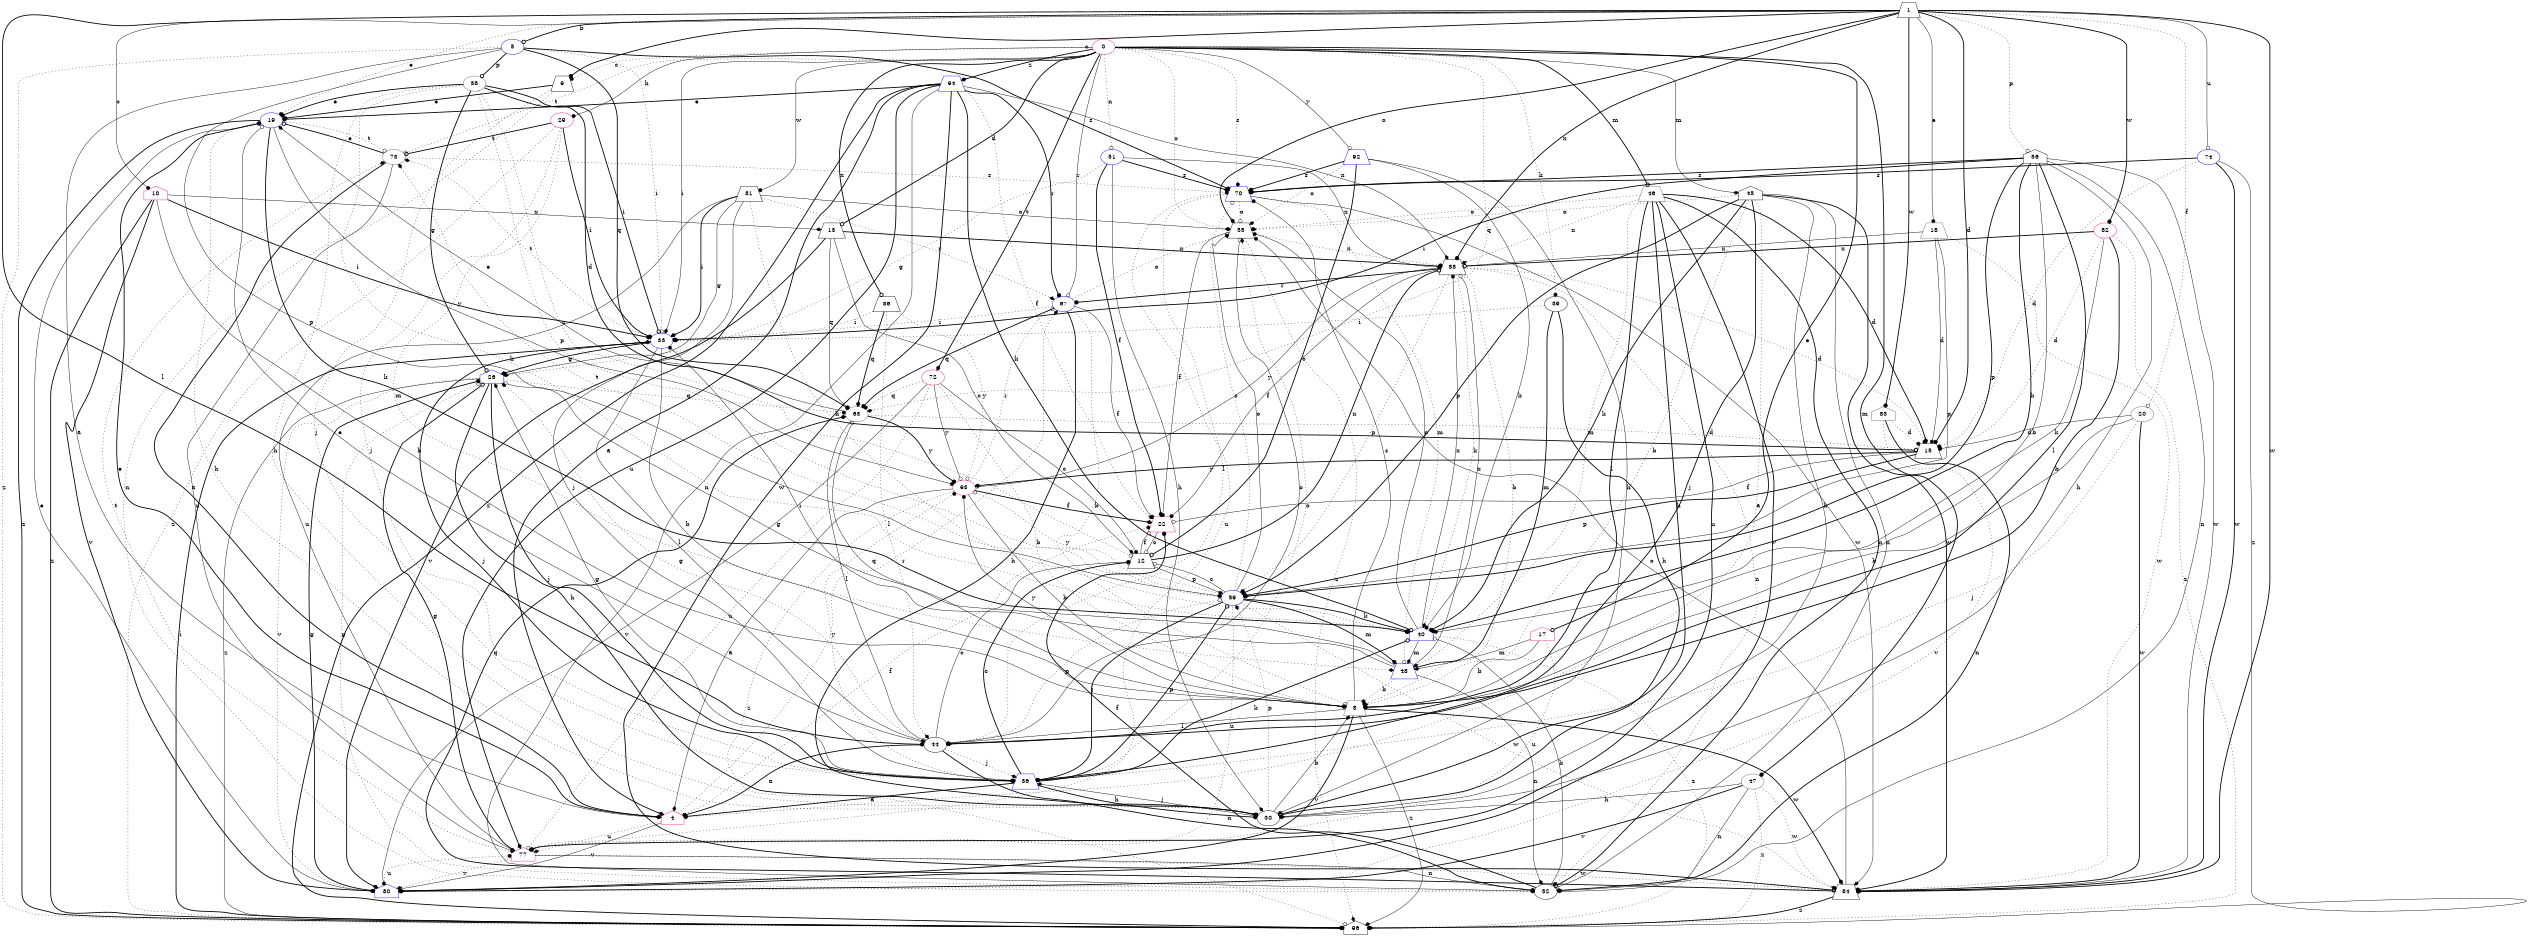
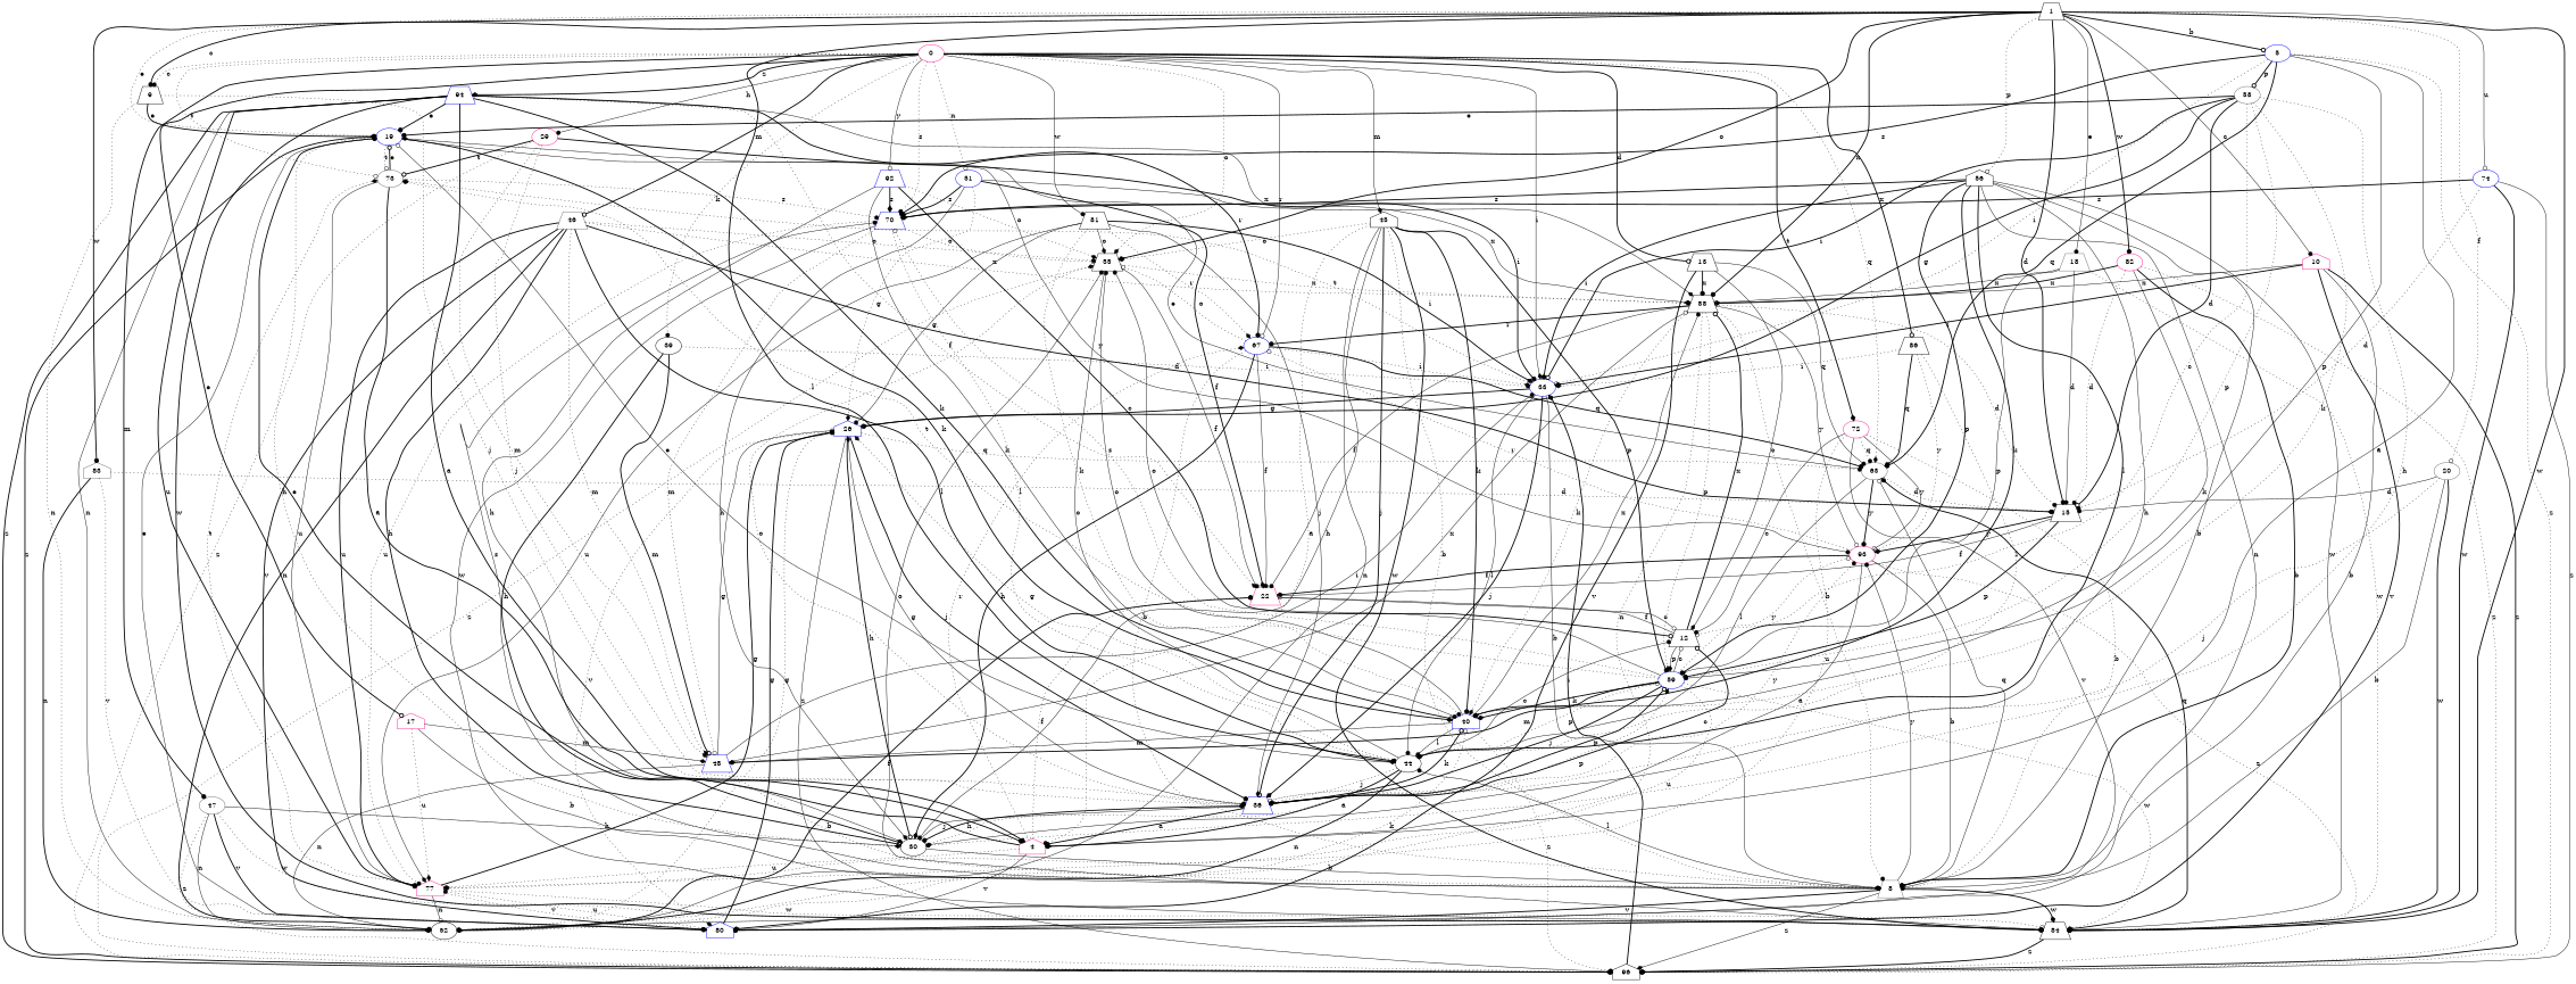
  strict digraph {
    node [color=black shape=ellipse]
    edge [arrowhead=dot style=bold]
    0 [color=deeppink]
    9 [shape=trapezium]
    13 [shape=trapezium]
    17 [color=deeppink shape=house]
    29 [color=deeppink]
    33 [color=blue]
    39
    45 [shape=house]
    46 [color=gray40 shape=trapezium]
    47 [color=gray40]
    51 [color=blue]
    55 [shape=trapezium]
    63 [color=gray40]
    67 [color=blue]
    70 [color=blue shape=trapezium]
    72 [color=deeppink]
    73 [color=gray40]
    81 [shape=trapezium]
    86 [shape=trapezium]
    92 [color=blue shape=trapezium]
    94 [color=blue shape=trapezium]
    19 [color=blue]
    36 [color=blue shape=trapezium]
    52
    88 [shape=trapezium]
    80 [color=blue shape=house]
    12 [shape=trapezium]
    77 [color=deeppink shape=house]
    8 [color=gray40 shape=trapezium]
    48 [color=blue shape=trapezium]
    96 [shape=house]
    44
    26 [color=blue shape=house]
    30
    84 [shape=trapezium]
    4 [color=deeppink shape=house]
    59 [color=blue]
    40 [color=blue shape=house]
    15 [shape=trapezium]
    22 [color=deeppink shape=trapezium]
    93 [color=deeppink]
    1 [shape=trapezium]
    5 [color=blue]
    10 [color=deeppink shape=house]
    18 [color=gray40 shape=trapezium]
    20 [color=gray40]
    56 [shape=house]
    74 [color=blue]
    82 [color=deeppink]
    83 [color=gray40 shape=house]
    58 [color=gray40]
    0 -> 9 [label=c style=dotted]
    0 -> 13 [arrowhead=odot label=d]
    0 -> 17 [arrowhead=odot label=e]
    0 -> 29 [label=h style=solid]
    0 -> 33 [arrowhead=diamond label=i style=solid]
    0 -> 39 [label=k style=dotted]
    0 -> 45 [arrowhead=diamond label=m style=solid]
    0 -> 46 [arrowhead=odot label=m]
    0 -> 47 [label=m]
    0 -> 51 [arrowhead=odot label=n style=dotted]
    0 -> 55 [arrowhead=diamond label=o style=dotted]
    0 -> 63 [arrowhead=diamond label=q style=dotted]
    0 -> 67 [arrowhead=odot label=r style=solid]
    0 -> 70 [label=s style=dotted]
    0 -> 72 [arrowhead=diamond label=t]
    0 -> 73 [arrowhead=odot label=t style=dotted]
    0 -> 81 [label=w style=solid]
    0 -> 86 [arrowhead=odot label=x]
    0 -> 92 [arrowhead=odot label=y style=solid]
    0 -> 94 [arrowhead=diamond label=z]
    9 -> 19 [arrowhead=diamond label=e]
    9 -> 36 [arrowhead=diamond label=j style=dotted]
    9 -> 52 [label=n style=dotted]
    13 -> 63 [label=q style=solid]
    13 -> 88 [label=x]
    13 -> 80 [arrowhead=diamond label=v]
    13 -> 12 [arrowhead=diamond label=c style=solid]
    17 -> 77 [arrowhead=diamond label=u style=dotted]
    17 -> 8 [arrowhead=odot label=b style=solid]
    17 -> 48 [arrowhead=diamond label=m style=solid]
    29 -> 33 [label=i]
    29 -> 73 [arrowhead=odot label=t]
    29 -> 36 [label=j style=dotted]
    29 -> 48 [arrowhead=diamond label=m style=dotted]
    29 -> 96 [label=z style=dotted]
    33 -> 73 [arrowhead=diamond label=t style=dotted]
    33 -> 36 [arrowhead=diamond label=j]
    33 -> 8 [arrowhead=diamond label=b style=solid]
    33 -> 44 [label=l style=solid]
    33 -> 26 [arrowhead=diamond label=g]
    39 -> 33 [label=i style=dotted]
    39 -> 48 [arrowhead=odot label=m]
    39 -> 30 [arrowhead=odot label=h]
    45 -> 55 [arrowhead=diamond label=o style=dotted]
    45 -> 36 [arrowhead=odot label=j]
    45 -> 52 [arrowhead=odot label=n style=solid]
    45 -> 8 [arrowhead=diamond label=b style=dotted]
    45 -> 30 [label=h style=solid]
    45 -> 84 [label=w]
    45 -> 4 [label=a style=dotted]
    45 -> 59 [label=p]
    45 -> 40 [label=k]
    46 -> 55 [label=o style=dotted]
    46 -> 52 [arrowhead=odot label=n]
    46 -> 88 [arrowhead=diamond label=x style=dotted]
    46 -> 80 [arrowhead=diamond label=v]
    46 -> 77 [arrowhead=odot label=u]
    46 -> 48 [arrowhead=diamond label=m style=dotted]
    46 -> 44 [arrowhead=diamond label=l]
    46 -> 30 [arrowhead=odot label=h]
    46 -> 15 [arrowhead=diamond label=d]
    47 -> 52 [arrowhead=diamond label=n style=solid]
    47 -> 80 [arrowhead=diamond label=v]
    47 -> 96 [arrowhead=diamond label=z style=dotted]
    47 -> 30 [arrowhead=odot label=h style=solid]
    47 -> 84 [label=w style=dotted]
    51 -> 70 [arrowhead=diamond label=s]
    51 -> 88 [arrowhead=diamond label=x style=solid]
    51 -> 26 [arrowhead=diamond label=g style=dotted]
    51 -> 30 [arrowhead=diamond label=h style=solid]
    51 -> 22 [arrowhead=diamond label=f]
    55 -> 88 [label=x style=dotted]
    55 -> 96 [arrowhead=diamond label=z style=dotted]
    55 -> 22 [label=f style=solid]
    63 -> 19 [arrowhead=diamond label=e style=solid]
    63 -> 44 [arrowhead=odot label=l style=solid]
    63 -> 15 [arrowhead=odot label=d style=dotted]
    63 -> 93 [label=y]
    67 -> 33 [arrowhead=diamond label=i style=dotted]
    67 -> 55 [arrowhead=odot label=o style=dotted]
    67 -> 63 [label=q]
    67 -> 8 [arrowhead=odot label=b style=dotted]
    67 -> 30 [arrowhead=diamond label=h]
    67 -> 22 [label=f style=solid]
    70 -> 55 [arrowhead=odot label=o style=dotted]
    70 -> 77 [label=u style=dotted]
    70 -> 48 [arrowhead=odot label=m style=dotted]
    70 -> 44 [label=l style=dotted]
    70 -> 84 [arrowhead=diamond label=w style=solid]
    72 -> 63 [label=q style=dotted]
    72 -> 80 [label=v style=solid]
    72 -> 12 [label=c style=solid]
    72 -> 77 [arrowhead=odot label=u style=dotted]
    72 -> 8 [arrowhead=odot label=b style=dotted]
    72 -> 93 [arrowhead=odot label=y style=solid]
    73 -> 70 [label=s style=dotted]
    73 -> 19 [arrowhead=odot label=e]
    73 -> 77 [label=u style=solid]
    73 -> 4 [arrowhead=diamond label=a]
    81 -> 33 [arrowhead=diamond label=i]
    81 -> 55 [arrowhead=diamond label=o style=solid]
    81 -> 67 [arrowhead=diamond label=r style=dotted]
    81 -> 36 [arrowhead=diamond label=j style=solid]
    81 -> 77 [arrowhead=diamond label=u style=solid]
    81 -> 26 [label=g style=solid]
    81 -> 40 [label=k style=dotted]
    86 -> 33 [arrowhead=diamond label=i style=dotted]
    86 -> 63 [arrowhead=diamond label=q]
    86 -> 44 [arrowhead=diamond label=l style=dotted]
    86 -> 93 [arrowhead=odot label=y style=dotted]
    92 -> 55 [arrowhead=diamond label=o style=dotted]
    92 -> 70 [arrowhead=diamond label=s]
    92 -> 12 [arrowhead=odot label=c]
    92 -> 30 [arrowhead=diamond label=h style=solid]
    92 -> 40 [label=k style=solid]
    94 -> 67 [label=r]
    94 -> 19 [label=e]
    94 -> 52 [label=n style=solid]
    94 -> 88 [arrowhead=diamond label=x style=solid]
    94 -> 77 [arrowhead=diamond label=u]
    94 -> 96 [arrowhead=diamond label=z]
    94 -> 84 [arrowhead=odot label=w]
    94 -> 4 [arrowhead=diamond label=a]
    94 -> 40 [arrowhead=odot label=k]
    94 -> 22 [arrowhead=diamond label=f style=dotted]
    19 -> 73 [arrowhead=odot label=t style=dotted]
    19 -> 96 [arrowhead=odot label=z]
    19 -> 30 [arrowhead=diamond label=h style=dotted]
    19 -> 40 [arrowhead=diamond label=k]
    19 -> 93 [label=y style=solid]
    36 -> 55 [arrowhead=diamond label=o style=dotted]
    36 -> 12 [arrowhead=odot label=c]
    36 -> 26 [arrowhead=diamond label=g style=solid]
    36 -> 30 [label=h]
    36 -> 4 [label=a]
    36 -> 59 [arrowhead=odot label=p]
    36 -> 40 [arrowhead=odot label=k]
    36 -> 93 [label=y style=dotted]
    52 -> 26 [arrowhead=odot label=g style=dotted]
-   52 -> 40 [arrowhead=odot label=k style=solid]
+   52 -> 40 [arrowhead=odot label=k style=dotted]
    52 -> 22 [label=f]
    88 -> 67 [label=r]
    88 -> 52 [arrowhead=diamond label=n style=dotted]
    88 -> 8 [label=b style=dotted]
    88 -> 59 [arrowhead=diamond label=p style=dotted]
    88 -> 40 [arrowhead=diamond label=k style=dotted]
    88 -> 15 [label=d style=dotted]
    88 -> 22 [label=f style=solid]
    88 -> 93 [arrowhead=odot label=y style=solid]
    80 -> 19 [label=e style=solid]
    80 -> 77 [label=u style=dotted]
    80 -> 26 [label=g]
    12 -> 88 [arrowhead=odot label=x]
    12 -> 59 [arrowhead=diamond label=p style=solid]
    12 -> 22 [arrowhead=odot label=f style=solid]
    77 -> 73 [arrowhead=diamond label=t style=dotted]
    77 -> 52 [arrowhead=odot label=n style=solid]
    77 -> 80 [arrowhead=diamond label=v style=dotted]
    77 -> 26 [arrowhead=odot label=g]
    77 -> 84 [arrowhead=odot label=w style=dotted]
    8 -> 63 [arrowhead=odot label=q style=solid]
    8 -> 70 [label=s style=solid]
    8 -> 80 [arrowhead=odot label=v]
    8 -> 96 [arrowhead=diamond label=z style=solid]
    8 -> 44 [label=l style=solid]
    8 -> 84 [arrowhead=diamond label=w]
    8 -> 93 [label=y style=solid]
    48 -> 33 [label=i style=solid]
    48 -> 52 [arrowhead=diamond label=n style=solid]
    48 -> 88 [arrowhead=odot label=x style=solid]
    48 -> 8 [label=b style=dotted]
    48 -> 26 [arrowhead=odot label=g style=solid]
    96 -> 33 [arrowhead=diamond label=i]
    44 -> 55 [arrowhead=odot label=o style=solid]
    44 -> 19 [arrowhead=odot label=e style=solid]
    44 -> 36 [arrowhead=diamond label=j style=dotted]
    44 -> 52 [label=n]
    44 -> 12 [label=c style=solid]
    44 -> 26 [arrowhead=diamond label=g style=dotted]
    44 -> 4 [label=a]
    44 -> 59 [arrowhead=odot label=p style=dotted]
    26 -> 63 [label=q style=dotted]
    26 -> 36 [label=j]
    26 -> 80 [arrowhead=diamond label=v style=dotted]
    26 -> 96 [arrowhead=diamond label=z style=solid]
    26 -> 30 [arrowhead=odot label=h]
    30 -> 36 [arrowhead=diamond label=j style=solid]
    30 -> 8 [arrowhead=diamond label=b style=solid]
    30 -> 59 [arrowhead=diamond label=p style=dotted]
    84 -> 55 [label=o style=solid]
    84 -> 63 [arrowhead=diamond label=q]
    84 -> 96 [arrowhead=diamond label=z]
    4 -> 67 [arrowhead=diamond label=r style=dotted]
    4 -> 19 [label=e]
    4 -> 80 [arrowhead=odot label=v style=solid]
    4 -> 77 [arrowhead=diamond label=u style=dotted]
    4 -> 22 [label=f style=dotted]
    59 -> 55 [label=o style=solid]
    59 -> 70 [arrowhead=odot label=s style=dotted]
    59 -> 73 [arrowhead=diamond label=t style=dotted]
    59 -> 36 [label=j]
    59 -> 12 [arrowhead=odot label=c style=solid]
    59 -> 77 [arrowhead=diamond label=u style=dotted]
    59 -> 48 [arrowhead=diamond label=m]
    59 -> 84 [arrowhead=diamond label=w style=dotted]
    59 -> 40 [arrowhead=diamond label=k]
    59 -> 93 [arrowhead=odot label=y style=dotted]
    40 -> 55 [label=o style=solid]
    40 -> 88 [label=x style=solid]
    40 -> 48 [arrowhead=diamond label=m style=solid]
    40 -> 96 [label=z style=dotted]
+   40 -> 44 [arrowhead=diamond label=l style=solid]
    15 -> 59 [label=p]
    15 -> 22 [arrowhead=odot label=f style=solid]
    15 -> 93 [arrowhead=diamond label=y]
    22 -> 12 [arrowhead=odot label=c style=solid]
    93 -> 67 [arrowhead=odot label=r style=dotted]
    93 -> 8 [arrowhead=diamond label=b style=solid]
    93 -> 96 [arrowhead=odot label=z style=dotted]
    93 -> 4 [arrowhead=diamond label=a style=solid]
    93 -> 22 [arrowhead=diamond label=f]
    1 -> 9 [label=c]
    1 -> 55 [arrowhead=diamond label=o]
    1 -> 19 [label=e style=dotted]
    1 -> 88 [label=x]
    1 -> 44 [label=l]
    1 -> 84 [label=w]
    1 -> 15 [label=d]
    1 -> 5 [arrowhead=odot label=b]
    1 -> 10 [label=c style=solid]
    1 -> 18 [label=e style=solid]
    1 -> 20 [arrowhead=odot label=f style=dotted]
    1 -> 56 [arrowhead=odot label=p style=dotted]
    1 -> 74 [arrowhead=odot label=u style=solid]
    1 -> 82 [label=w]
    1 -> 83 [label=w]
    5 -> 33 [arrowhead=odot label=i style=dotted]
    5 -> 63 [label=q]
    5 -> 70 [label=s]
    5 -> 96 [arrowhead=diamond label=z style=dotted]
    5 -> 4 [arrowhead=diamond label=a style=solid]
    5 -> 59 [label=p style=solid]
    5 -> 58 [arrowhead=odot label=p]
    10 -> 33 [arrowhead=diamond label=i]
-   10 -> 13 [arrowhead=diamond label=x style=solid]
+   10 -> 88 [arrowhead=diamond label=x style=solid]
    10 -> 80 [label=v]
    10 -> 8 [arrowhead=odot label=b style=solid]
    10 -> 96 [arrowhead=diamond label=z]
    18 -> 88 [arrowhead=odot label=x style=solid]
    18 -> 84 [label=w style=dotted]
    18 -> 59 [arrowhead=diamond label=p style=solid]
    18 -> 15 [label=d style=solid]
    20 -> 36 [arrowhead=odot label=j style=dotted]
    20 -> 8 [label=b style=solid]
    20 -> 84 [label=w]
    20 -> 15 [label=d style=solid]
    56 -> 33 [label=i]
    56 -> 70 [label=s]
    56 -> 52 [label=n style=solid]
    56 -> 8 [label=b style=solid]
    56 -> 44 [label=l]
    56 -> 30 [arrowhead=diamond label=h style=solid]
    56 -> 84 [arrowhead=diamond label=w style=solid]
    56 -> 59 [label=p]
    56 -> 40 [label=k]
    74 -> 70 [arrowhead=diamond label=s]
    74 -> 96 [arrowhead=odot label=z style=solid]
    74 -> 84 [arrowhead=odot label=w]
    74 -> 15 [label=d style=dotted]
    82 -> 88 [arrowhead=odot label=x]
    82 -> 8 [label=b]
    82 -> 96 [label=z style=dotted]
    82 -> 40 [arrowhead=diamond label=k style=solid]
    82 -> 15 [label=d style=dotted]
    83 -> 52 [arrowhead=diamond label=n]
    83 -> 80 [arrowhead=odot label=v style=dotted]
    83 -> 15 [label=d style=dotted]
    58 -> 33 [arrowhead=odot label=i]
    58 -> 19 [label=e]
    58 -> 12 [arrowhead=odot label=c style=dotted]
    58 -> 26 [arrowhead=odot label=g]
    58 -> 30 [label=h style=dotted]
    58 -> 59 [arrowhead=odot label=p style=dotted]
    58 -> 40 [arrowhead=odot label=k style=dotted]
    58 -> 15 [arrowhead=odot label=d]
  }
